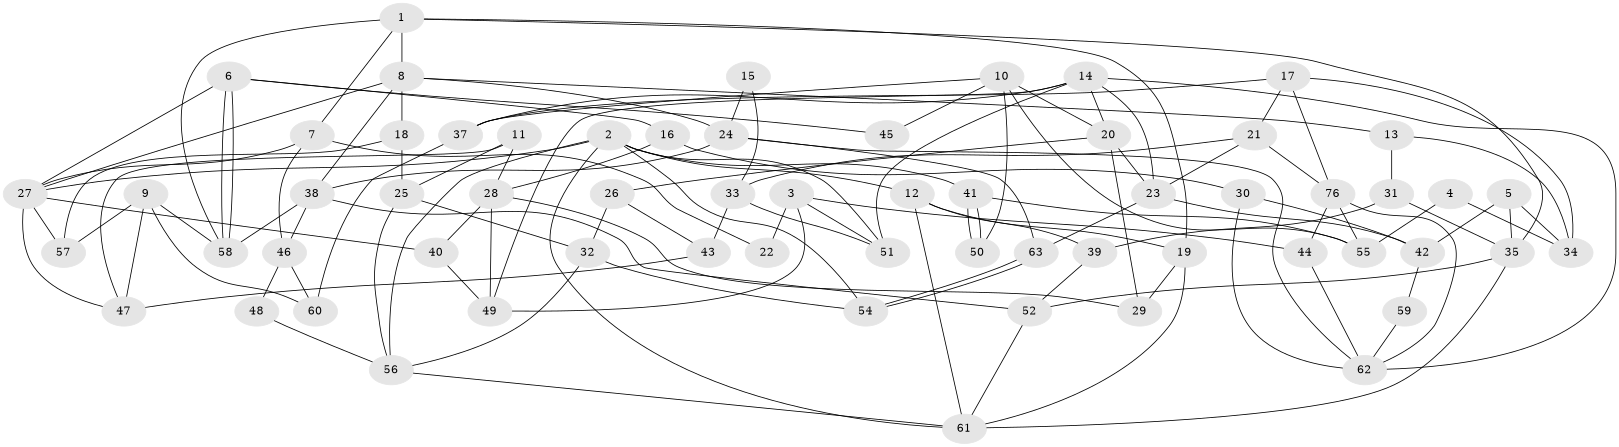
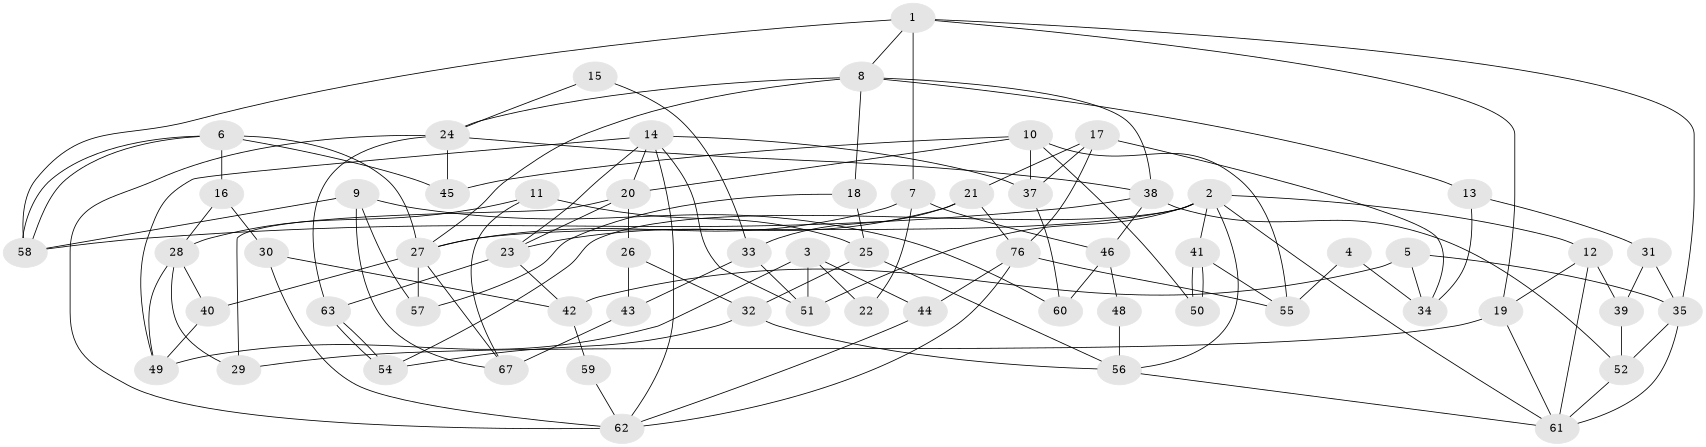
  graph {
    fontname="DejaVu Serif"
    node [color=gray90 fontname="DejaVu Serif" style=filled]
    edge [fontname="DejaVu Serif"]
    1
    7
    8
    19
    35
    58
    27
    22
    46
    13
    18
    24
    38
    61
    29
    52
    2
    12
    41
    51
    54
    56
    39
-   47
+   47 [label=67]
    57
    40
    55
    50
    3
    44
    49
    62
    4
    34
    5
    42
    59
    6
    16
    45
    28
    30
    60
    48
    31
    25
    n47 [label=63]
    9
    10
    20
    37
    23
    26
    11
    32
    14
    15
    33
    43
    17
    21
    n62 [label=76]
    1 -- 7
    1 -- 8
    1 -- 19
    1 -- 35
    1 -- 58
    7 -- 27
    7 -- 22
    7 -- 46
    8 -- 27
    8 -- 13
    8 -- 18
    8 -- 24
    8 -- 38
    19 -- 61
    19 -- 29
    35 -- 61
    35 -- 52
    27 -- 47
    27 -- 57
    27 -- 40
    46 -- 60
    46 -- 48
    13 -- 34
    13 -- 31
    18 -- 57
    18 -- 25
    24 -- 38
    24 -- 62
+   24 -- 45
    24 -- n47
    38 -- 58
    38 -- 46
    38 -- 52
    52 -- 61
    2 -- 27
    2 -- 61
    2 -- 12
    2 -- 41
    2 -- 51
    2 -- 54
    2 -- 56
    12 -- 19
    12 -- 61
    12 -- 39
    41 -- 55
    41 -- 50
    41 -- 50
    56 -- 61
    39 -- 52
    40 -- 49
    3 -- 22
    3 -- 51
    3 -- 44
    3 -- 49
    44 -- 62
    4 -- 55
    4 -- 34
    5 -- 35
    5 -- 34
    5 -- 42
    42 -- 59
    59 -- 62
    6 -- 58
    6 -- 58
    6 -- 27
    6 -- 16
    6 -- 45
    16 -- 28
    16 -- 30
    28 -- 29
    28 -- 40
    28 -- 49
    30 -- 62
    30 -- 42
    48 -- 56
    31 -- 35
    31 -- 39
    25 -- 56
    25 -- 32
    n47 -- 54
    n47 -- 54
    9 -- 58
    9 -- 47
    9 -- 57
    9 -- 60
    10 -- 55
    10 -- 50
    10 -- 45
    10 -- 20
    10 -- 37
    20 -- 29
    20 -- 23
    20 -- 26
    37 -- 60
    23 -- 42
    23 -- n47
    26 -- 32
    26 -- 43
    11 -- 47
    11 -- 28
    11 -- 25
    32 -- 54
    32 -- 56
    14 -- 51
    14 -- 49
    14 -- 62
    14 -- 20
    14 -- 37
    14 -- 23
    15 -- 24
    15 -- 33
    33 -- 51
    33 -- 43
    43 -- 47
    17 -- 34
    17 -- 37
    17 -- 21
    17 -- n62
    21 -- 23
    21 -- 33
    21 -- n62
    n62 -- 55
    n62 -- 44
    n62 -- 62
  }
